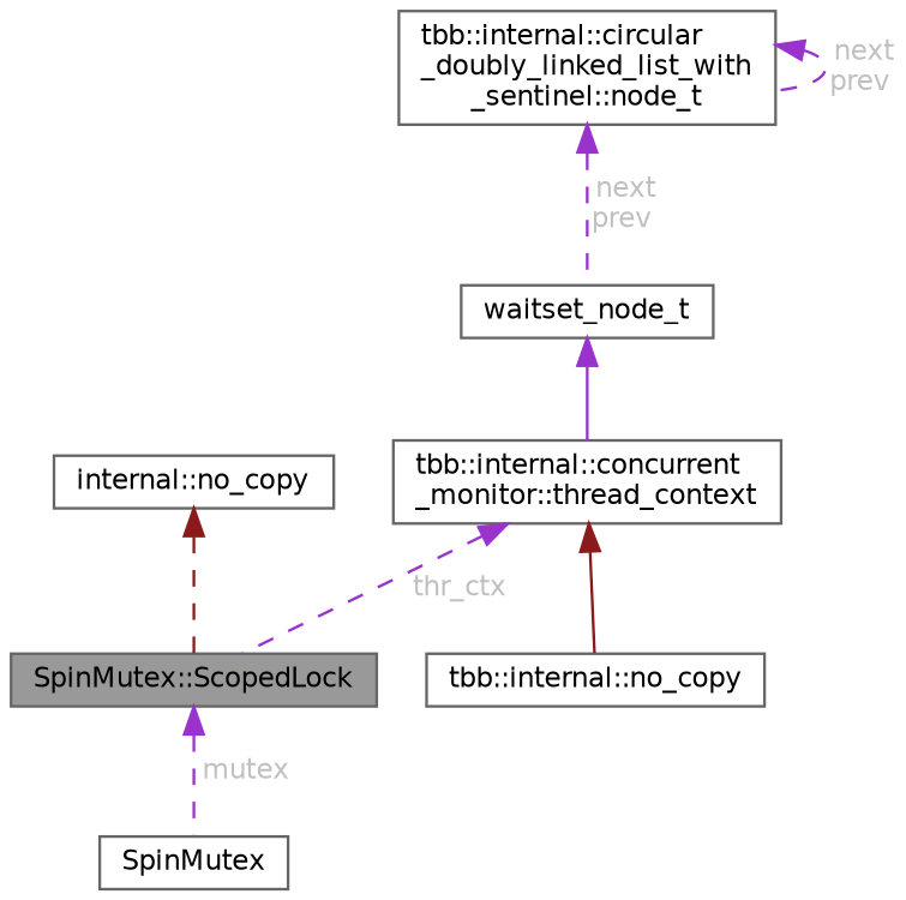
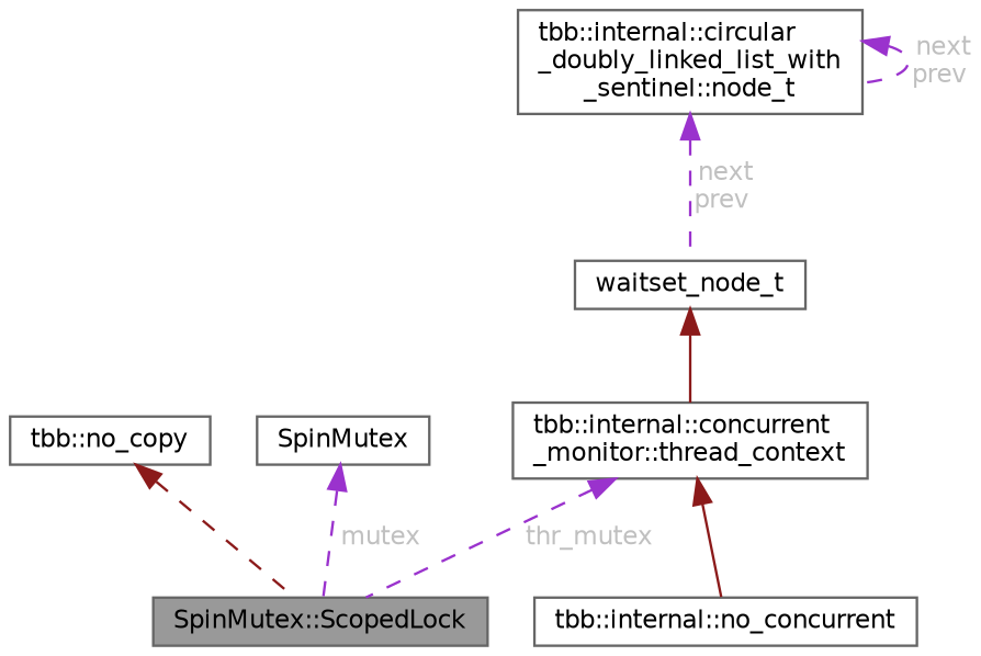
  digraph {
    node [color=gray40 fillcolor=white fontname=Helvetica fontsize=10 shape=box style=filled]
    edge [color=darkorchid3 dir=back fontname=Helvetica fontsize=10 labelfontname=Helvetica labelfontsize=10 style=dashed fontcolor=grey]
    n1 [fillcolor=grey60 fontcolor=black height=0.2 label="SpinMutex::ScopedLock" width=0.4]
-   n2 [height=0.2 label="internal::no_copy" width=0.4]
+   n2 [height=0.2 label="tbb::no_copy" width=0.4]
    n3 [height=0.2 label=SpinMutex width=0.4]
    n4 [height=0.2 label="tbb::internal::concurrent\l_monitor::thread_context" width=0.4]
-   n5 [height=0.2 label="tbb::internal::no_copy" width=0.4]
+   n5 [height=0.2 label="tbb::internal::no_concurrent" width=0.4]
    n6 [height=0.2 label=waitset_node_t width=0.4]
    n7 [height=0.2 label="tbb::internal::circular\l_doubly_linked_list_with\l_sentinel::node_t" width=0.4]
    n2 -> n1 [color=firebrick4 fontcolor=""]
-   n1 -> n3 [label=" mutex"]
-   n4 -> n1 [label=" thr_ctx"]
+   n3 -> n1 [label=" mutex"]
+   n4 -> n1 [label=" thr_mutex"]
    n4 -> n5 [color=firebrick4 style=solid fontcolor=""]
-   n6 -> n4 [style=solid fontcolor=""]
+   n6 -> n4 [color=firebrick4 style=solid fontcolor=""]
    n7 -> n6 [label=" next\nprev"]
    n7 -> n7 [label=" next\nprev"]
  }
